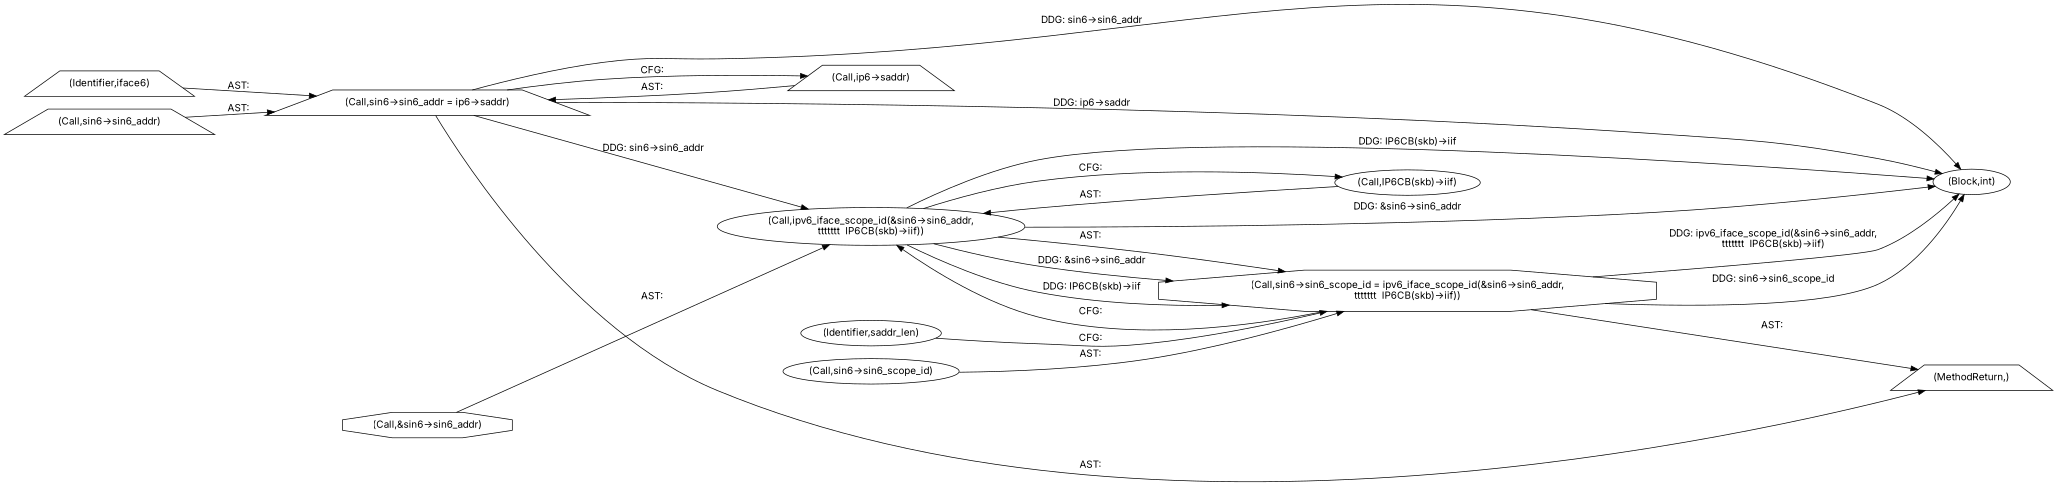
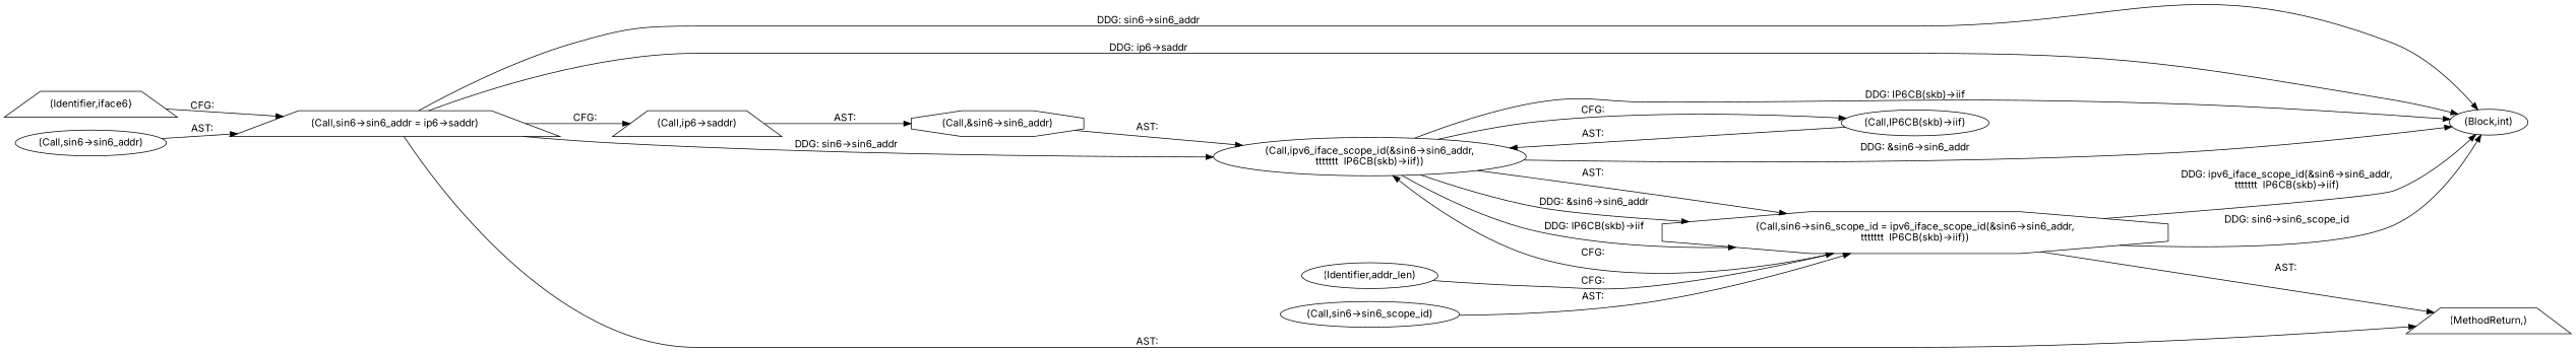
  digraph {
    fontname=Inter
    rankdir=LR
    node [fontname=Inter shape=ellipse]
    edge [fontname=Inter]
    n1 [label="(Call,ipv6_iface_scope_id(&sin6->sin6_addr,\n\t\t\t\t\t\t\t  IP6CB(skb)->iif))"]
    n2 [label="(Call,sin6->sin6_scope_id = ipv6_iface_scope_id(&sin6->sin6_addr,\n\t\t\t\t\t\t\t  IP6CB(skb)->iif))" shape=octagon]
    n3 [label="(Block,int)"]
    n4 [label="(Call,IP6CB(skb)->iif)"]
    n5 [label="(MethodReturn,)" shape=trapezium]
    n6 [label="(Call,sin6->sin6_addr = ip6->saddr)" shape=trapezium]
    n7 [label="(Call,ip6->saddr)" shape=trapezium]
    n8 [label="(Call,&sin6->sin6_addr)" shape=octagon]
    n9 [label="(Call,sin6->sin6_scope_id)"]
    n10 [label="(Identifier,iface6)" shape=trapezium]
-   n11 [label="(Identifier,saddr_len)"]
-   n12 [label="(Call,sin6->sin6_addr)" shape=trapezium]
+   n11 [label="(Identifier,addr_len)"]
+   n12 [label="(Call,sin6->sin6_addr)"]
    n1 -> n2 [label="AST: "]
    n1 -> n2 [label="DDG: &sin6->sin6_addr"]
    n1 -> n2 [label="DDG: IP6CB(skb)->iif"]
    n1 -> n3 [label="DDG: IP6CB(skb)->iif"]
    n1 -> n3 [label="DDG: &sin6->sin6_addr"]
    n1 -> n4 [label="CFG: "]
    n2 -> n1 [label="CFG: "]
    n2 -> n3 [label="DDG: ipv6_iface_scope_id(&sin6->sin6_addr,\n\t\t\t\t\t\t\t  IP6CB(skb)->iif)"]
    n2 -> n3 [label="DDG: sin6->sin6_scope_id"]
    n2 -> n5 [label="AST: "]
    n4 -> n1 [label="AST: "]
    n6 -> n1 [label="DDG: sin6->sin6_addr"]
    n6 -> n3 [label="DDG: sin6->sin6_addr"]
    n6 -> n3 [label="DDG: ip6->saddr"]
    n6 -> n5 [label="AST: "]
    n6 -> n7 [label="CFG: "]
-   n7 -> n6 [label="AST: "]
+   n7 -> n8 [label="AST: "]
    n8 -> n1 [label="AST: "]
    n9 -> n2 [label="AST: "]
-   n10 -> n6 [label="AST: "]
+   n10 -> n6 [label="CFG: "]
    n11 -> n2 [label="CFG: "]
    n12 -> n6 [label="AST: "]
  }
